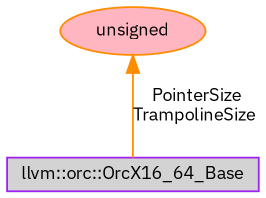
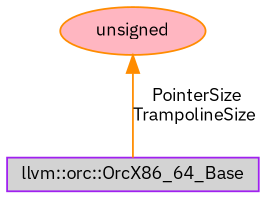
  digraph {
    fontname="IBM Plex Sans"
    node [fontname="IBM Plex Sans" fontsize=10 style=filled]
-   n1 [color=purple fillcolor=lightgrey fontcolor=black height=0.2 label="llvm::orc::OrcX16_64_Base" shape=box width=0.4]
+   n1 [color=purple fillcolor=lightgrey fontcolor=black height=0.2 label="llvm::orc::OrcX86_64_Base" shape=box width=0.4]
    n2 [color=darkorange height=0.2 label=unsigned shape=ellipse width=0.4 fillcolor=lightpink]
    n2 -> n1 [color=darkorange dir=back fontname="IBM Plex Sans" fontsize=10 label=" PointerSize\nTrampolineSize" labelfontname=Helvetica labelfontsize=10 style=solid]
  }
